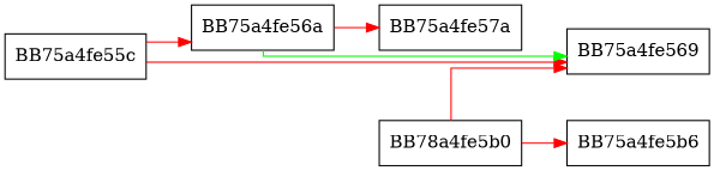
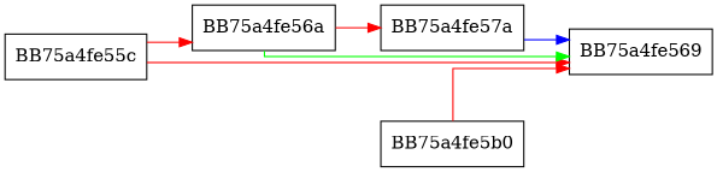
  digraph {
    rankdir=LR
    splines=ortho
    node [shape=box]
    edge [color=red]
    BB75a4fe55c
    BB75a4fe56a
    BB75a4fe569
    BB75a4fe57a
-   BB75a4fe5b0 [label=BB78a4fe5b0]
-   BB75a4fe5b6
+   BB75a4fe5b0
    BB75a4fe55c -> BB75a4fe56a
    BB75a4fe55c -> BB75a4fe569
    BB75a4fe56a -> BB75a4fe569 [color=green]
    BB75a4fe56a -> BB75a4fe57a
+   BB75a4fe57a -> BB75a4fe569 [color=blue]
    BB75a4fe5b0 -> BB75a4fe569
-   BB75a4fe5b0 -> BB75a4fe5b6
  }
